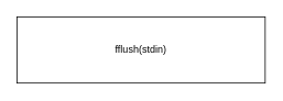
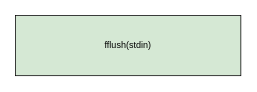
  <mxCell id="0" />
  <mxCell id="1" parent="0" />
- <mxCell id="2" value="fflush(stdin)" style="rounded=0;whiteSpace=wrap;html=1;" vertex="1" parent="1"><mxGeometry x="20" y="20" width="300" height="80" as="geometry" /></mxCell>
+ <mxCell id="2" value="fflush(stdin)" style="rounded=0;whiteSpace=wrap;html=1;fillColor=#d5e8d4;" vertex="1" parent="1"><mxGeometry x="20" y="20" width="300" height="80" as="geometry" /></mxCell>
